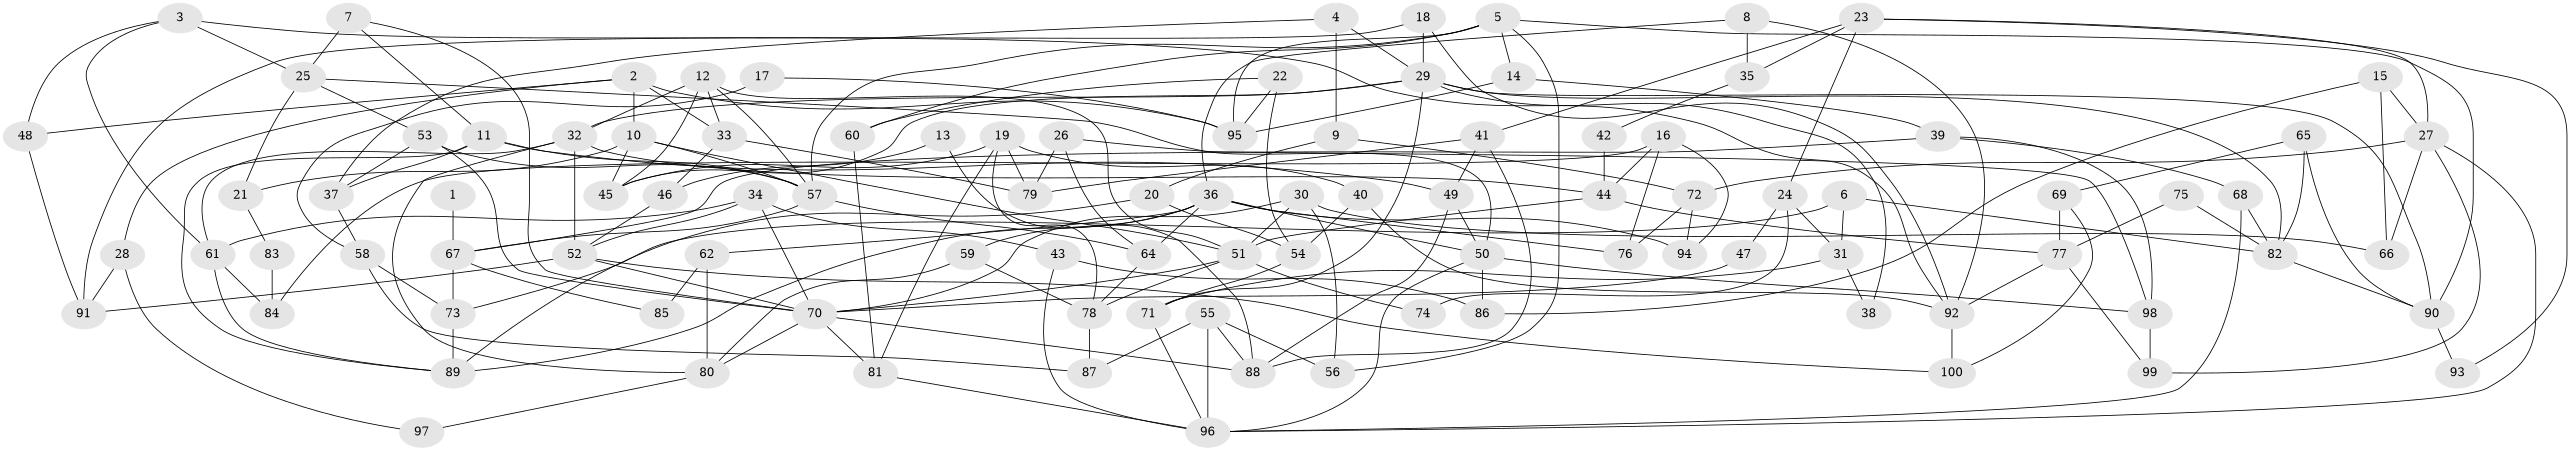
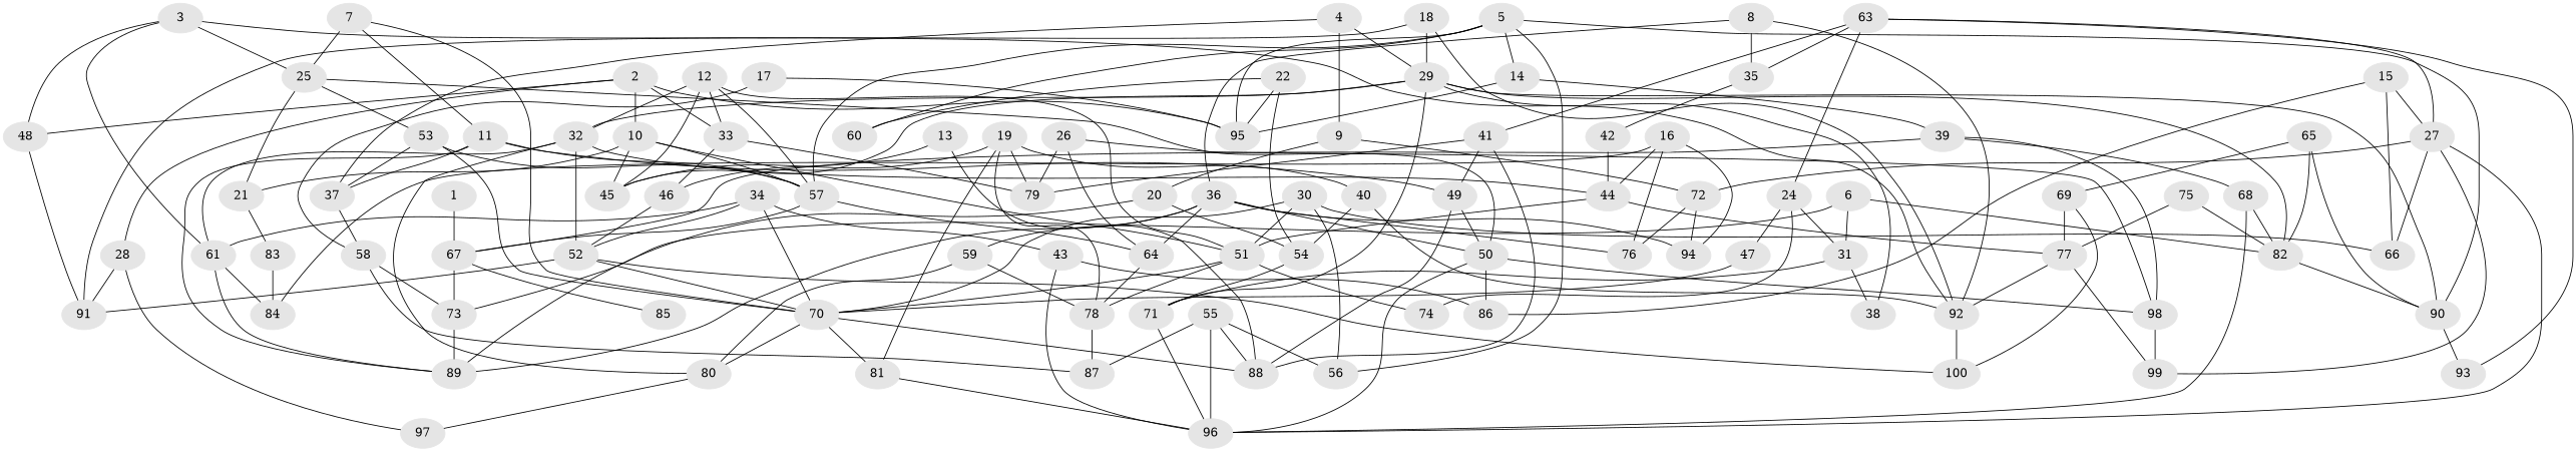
  graph {
    node [color=gray90 style=filled]
    1
    67
    73
    85
    69
    77
    100
    2
    10
    28
    33
    48
    95
    21
    57
    45
    51
    83
    91
    97
    46
    79
    3
    25
    61
    92
    50
    53
    89
    84
    4
    9
    29
    37
    20
    72
    90
    82
    32
    38
    71
    58
    5
    14
    56
    60
    39
    64
    81
    93
    6
    31
    7
    11
    70
    49
    88
    80
    8
    35
    36
    42
    76
    94
    59
-   62
    54
    78
    74
    12
    44
    52
    13
    98
    68
    15
    27
    66
    86
    96
    99
    16
    17
    87
    18
    19
    40
    22
-   23
+   23 [label=63]
    24
    41
    47
    26
    30
    34
    43
    55
    65
    75
    1 -- 67
    67 -- 73
    67 -- 85
    73 -- 89
    69 -- 77
    69 -- 100
    77 -- 92
    77 -- 99
    2 -- 10
    2 -- 28
    2 -- 33
    2 -- 48
    2 -- 95
    10 -- 21
    10 -- 57
    10 -- 45
    10 -- 51
    28 -- 91
    28 -- 97
    33 -- 46
    33 -- 79
    48 -- 91
    21 -- 83
    57 -- 67
    57 -- 64
    51 -- 70
    51 -- 78
    51 -- 74
    83 -- 84
    46 -- 52
    3 -- 48
    3 -- 25
    3 -- 61
    3 -- 92
    25 -- 21
    25 -- 50
    25 -- 53
    61 -- 89
    61 -- 84
    92 -- 100
    50 -- 98
    50 -- 86
    50 -- 96
    53 -- 57
    53 -- 37
    53 -- 70
    4 -- 9
    4 -- 29
    4 -- 37
    9 -- 20
    9 -- 72
    29 -- 45
    29 -- 90
    29 -- 82
    29 -- 32
    29 -- 38
    29 -- 71
    37 -- 58
    20 -- 89
    20 -- 54
    72 -- 76
    72 -- 94
    90 -- 93
    82 -- 90
    32 -- 61
    32 -- 80
    32 -- 44
    32 -- 52
    71 -- 96
    58 -- 73
    58 -- 87
    5 -- 95
    5 -- 57
    5 -- 90
    5 -- 14
    5 -- 56
    5 -- 60
    14 -- 95
    14 -- 39
-   60 -- 81
    39 -- 67
    39 -- 98
    39 -- 68
    64 -- 78
    81 -- 96
    6 -- 73
    6 -- 82
    6 -- 31
    31 -- 38
    31 -- 71
    7 -- 25
    7 -- 11
    7 -- 70
    11 -- 57
    11 -- 89
    11 -- 37
    11 -- 49
    70 -- 81
    70 -- 88
    70 -- 80
    49 -- 50
    49 -- 88
    80 -- 97
    8 -- 92
    8 -- 35
    8 -- 36
    35 -- 42
    36 -- 50
    36 -- 89
    36 -- 64
    36 -- 76
    36 -- 94
    36 -- 59
-   36 -- 62
    42 -- 44
    59 -- 80
    59 -- 78
-   62 -- 85
-   62 -- 80
    54 -- 71
    78 -- 87
    12 -- 33
    12 -- 57
    12 -- 45
    12 -- 51
    12 -- 32
    44 -- 77
    44 -- 51
    52 -- 100
    52 -- 91
    52 -- 70
    13 -- 46
    13 -- 88
    98 -- 99
    68 -- 82
    68 -- 96
    15 -- 27
    15 -- 66
    15 -- 86
    27 -- 72
    27 -- 66
    27 -- 96
    27 -- 99
    16 -- 84
    16 -- 76
    16 -- 94
    16 -- 44
    17 -- 95
    17 -- 58
    18 -- 91
    18 -- 92
    18 -- 29
    19 -- 45
    19 -- 79
    19 -- 81
    19 -- 78
    19 -- 40
    40 -- 92
    40 -- 54
    22 -- 95
    22 -- 60
    22 -- 54
    23 -- 93
    23 -- 35
    23 -- 27
    23 -- 24
    23 -- 41
    24 -- 31
    24 -- 74
    24 -- 47
    41 -- 79
    41 -- 49
    41 -- 88
    47 -- 70
    26 -- 79
    26 -- 64
    26 -- 98
    30 -- 51
    30 -- 56
    30 -- 70
    30 -- 66
    34 -- 61
    34 -- 70
    34 -- 52
    34 -- 43
    43 -- 86
    43 -- 96
    55 -- 56
    55 -- 88
    55 -- 96
    55 -- 87
    65 -- 69
    65 -- 90
    65 -- 82
    75 -- 77
    75 -- 82
  }
